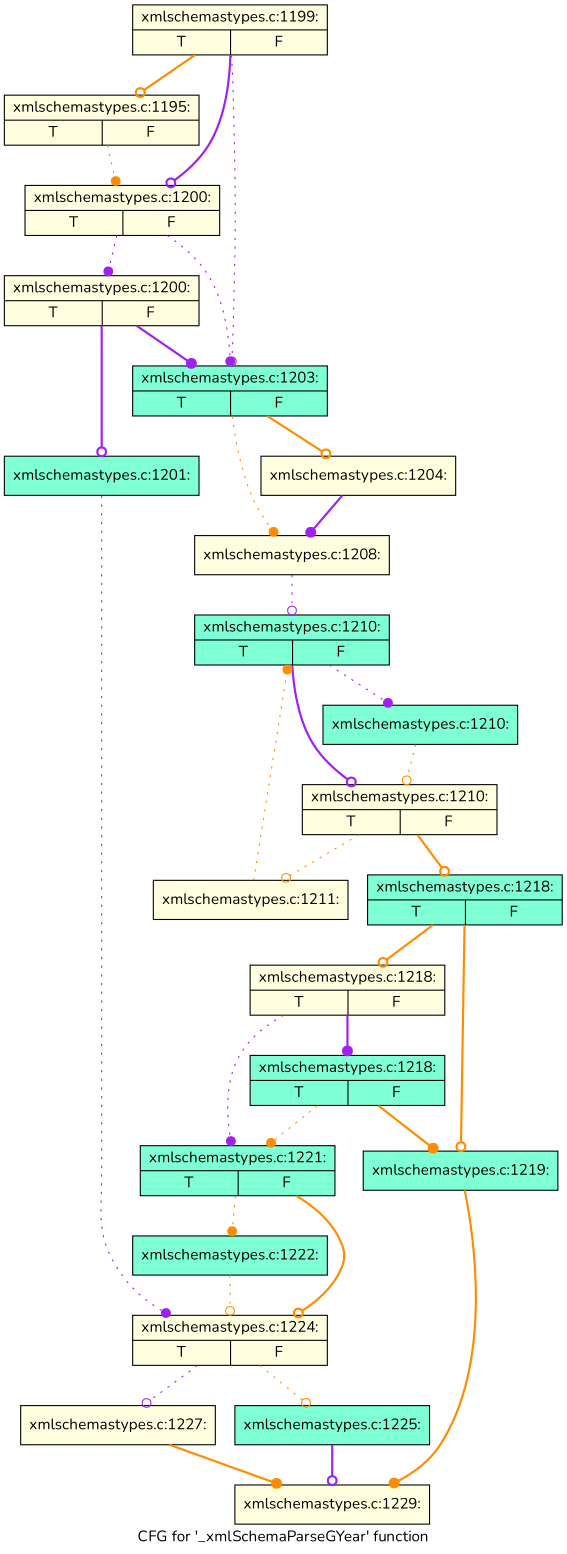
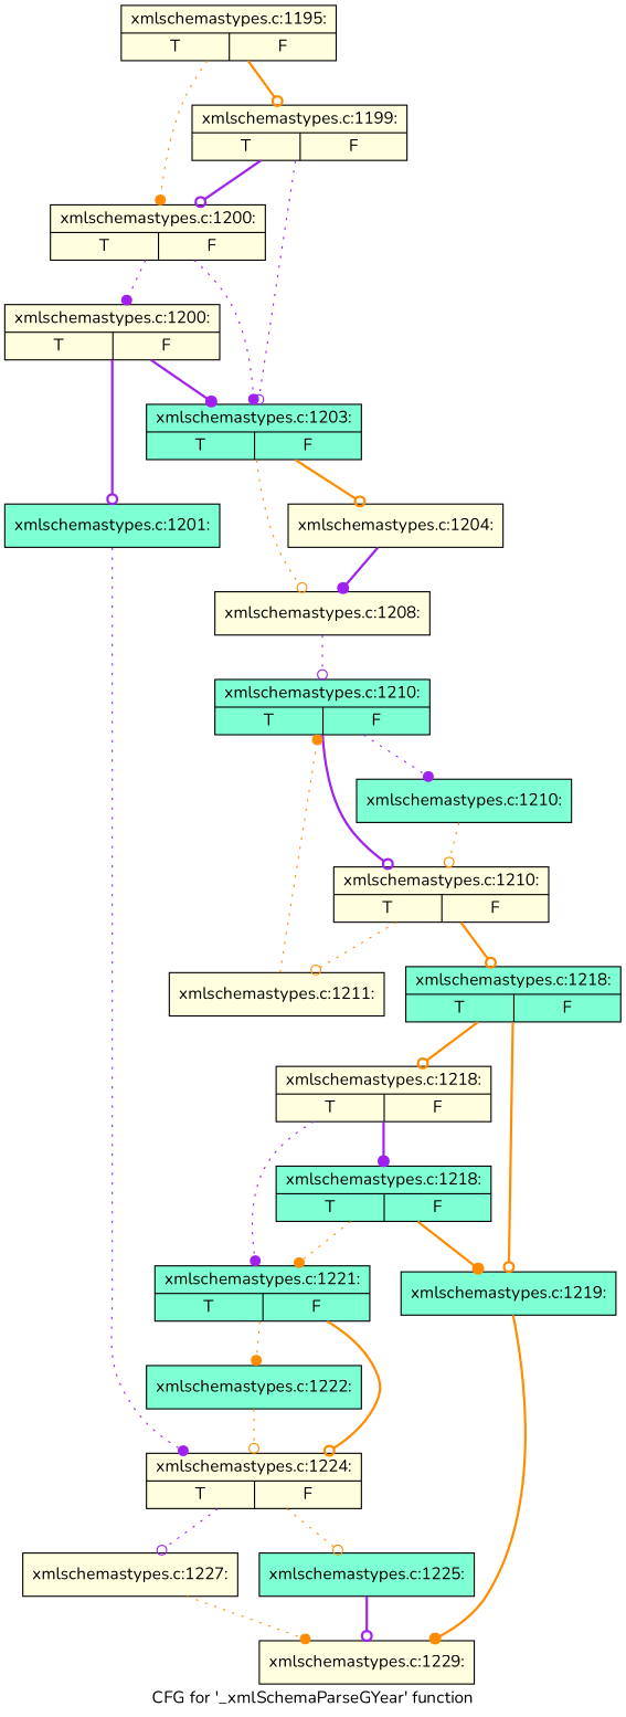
  digraph {
    fontname=Nunito
    label="CFG for '_xmlSchemaParseGYear' function"
    node [fillcolor=lightyellow fontname=Nunito shape=record style=filled]
    edge [arrowhead=odot color=darkorange fontname=Nunito style=dotted]
    n1 [label="{xmlschemastypes.c:1195:|{<s0>T|<s1>F}}"]
    n2 [label="{xmlschemastypes.c:1200:|{<s0>T|<s1>F}}"]
    n3 [label="{xmlschemastypes.c:1199:|{<s0>T|<s1>F}}"]
    n4 [fillcolor=aquamarine label="{xmlschemastypes.c:1203:|{<s0>T|<s1>F}}"]
    n5 [label="{xmlschemastypes.c:1200:|{<s0>T|<s1>F}}"]
    n6 [label="{xmlschemastypes.c:1204:}"]
    n7 [label="{xmlschemastypes.c:1208:}"]
    n8 [fillcolor=aquamarine label="{xmlschemastypes.c:1201:}"]
    n9 [fillcolor=aquamarine label="{xmlschemastypes.c:1210:|{<s0>T|<s1>F}}"]
    n10 [label="{xmlschemastypes.c:1224:|{<s0>T|<s1>F}}"]
    n11 [label="{xmlschemastypes.c:1229:}"]
    n12 [fillcolor=aquamarine label="{xmlschemastypes.c:1210:}"]
    n13 [label="{xmlschemastypes.c:1210:|{<s0>T|<s1>F}}"]
    n14 [label="{xmlschemastypes.c:1211:}"]
    n15 [fillcolor=aquamarine label="{xmlschemastypes.c:1218:|{<s0>T|<s1>F}}"]
    n16 [fillcolor=aquamarine label="{xmlschemastypes.c:1219:}"]
    n17 [label="{xmlschemastypes.c:1218:|{<s0>T|<s1>F}}"]
    n18 [fillcolor=aquamarine label="{xmlschemastypes.c:1218:|{<s0>T|<s1>F}}"]
    n19 [fillcolor=aquamarine label="{xmlschemastypes.c:1221:|{<s0>T|<s1>F}}"]
    n20 [fillcolor=aquamarine label="{xmlschemastypes.c:1222:}"]
    n21 [label="{xmlschemastypes.c:1227:}"]
    n22 [fillcolor=aquamarine label="{xmlschemastypes.c:1225:}"]
    n1 -> n2 [arrowhead=dot]
-   n3 -> n1 [style=bold]
+   n1 -> n3 [style=bold]
    n2 -> n4 [arrowhead=dot color=purple]
    n2 -> n5 [arrowhead=dot color=purple]
    n3 -> n2 [color=purple style=bold]
    n3 -> n4 [color=purple]
    n4 -> n6 [style=bold]
-   n4 -> n7 [arrowhead=dot]
+   n4 -> n7
    n5 -> n4 [arrowhead=dot color=purple style=bold]
    n5 -> n8 [color=purple style=bold]
    n6 -> n7 [arrowhead=dot color=purple style=bold]
    n7 -> n9 [color=purple]
    n8 -> n10 [arrowhead=dot color=purple]
    n9 -> n12 [arrowhead=dot color=purple]
    n9 -> n13 [color=purple style=bold]
    n10 -> n21 [color=purple]
    n10 -> n22
    n12 -> n13
    n13 -> n14
    n13 -> n15 [style=bold]
    n14 -> n9 [arrowhead=dot]
    n15 -> n16 [style=bold]
    n15 -> n17 [style=bold]
    n16 -> n11 [arrowhead=dot style=bold]
    n17 -> n18 [arrowhead=dot color=purple style=bold]
    n17 -> n19 [arrowhead=dot color=purple]
    n18 -> n16 [arrowhead=dot style=bold]
    n18 -> n19 [arrowhead=dot]
    n19 -> n10 [style=bold]
    n19 -> n20 [arrowhead=dot]
    n20 -> n10
-   n21 -> n11 [arrowhead=dot style=bold]
+   n21 -> n11 [arrowhead=dot]
    n22 -> n11 [color=purple style=bold]
  }
